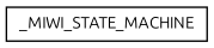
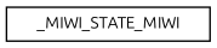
  digraph {
    rankdir=LR
    fontname=Ubuntu
-   n1 [color=black fillcolor=white fontname=Ubuntu fontsize=10 height=0.2 label=_MIWI_STATE_MACHINE shape=record style=filled width=0.4]
+   n1 [color=black fillcolor=white fontname=Ubuntu fontsize=10 height=0.2 label=_MIWI_STATE_MIWI shape=record style=filled width=0.4]
  }
